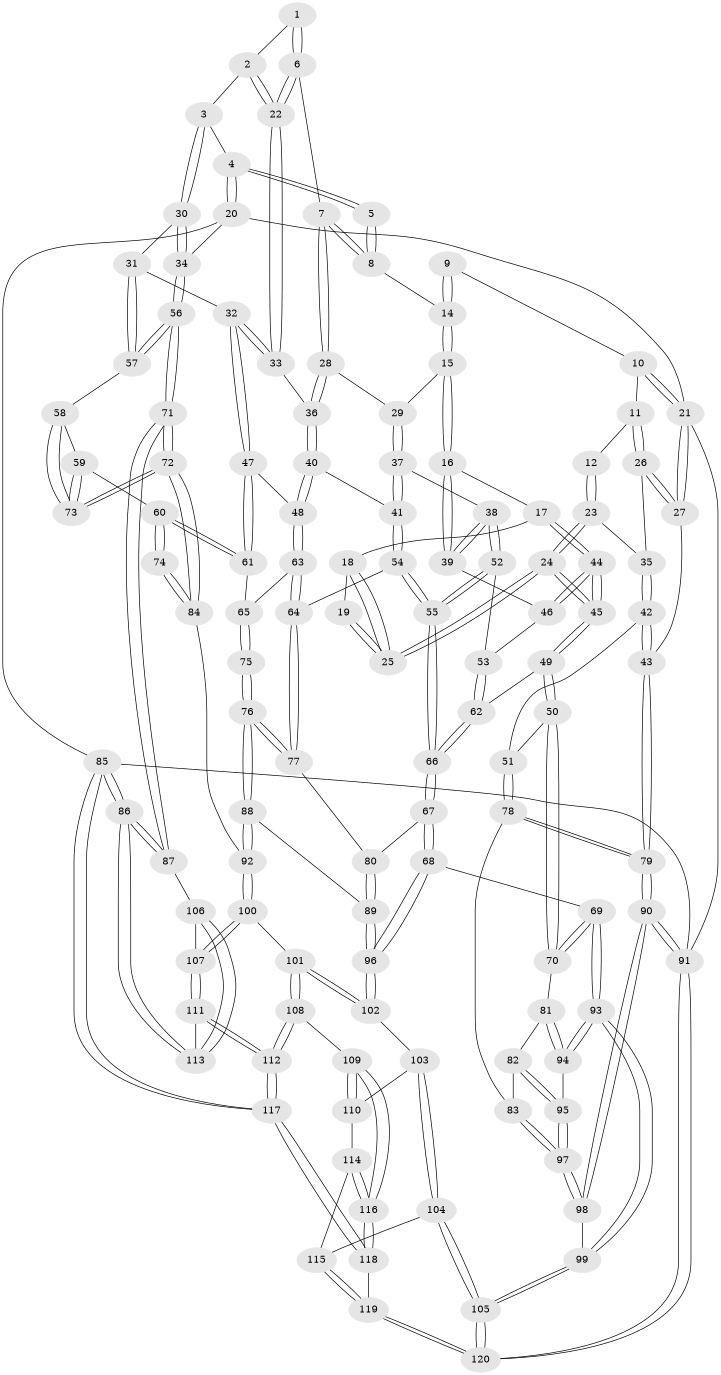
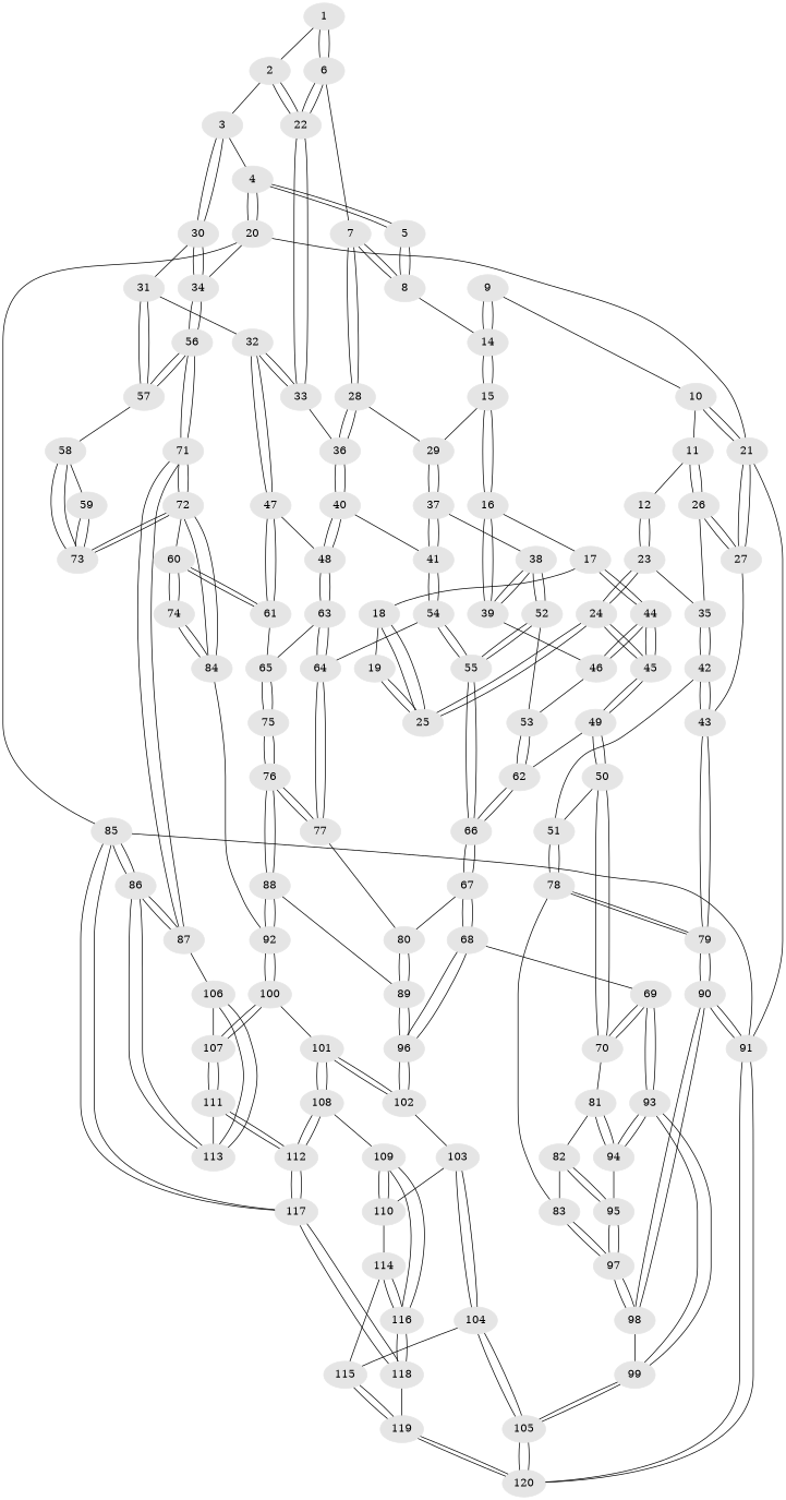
  graph {
    node [color=gray90 style=filled]
    1
    2
    6
    3
    22
    7
    4
    30
    33
    5
    20
    34
    31
    8
    21
    85
    14
    28
    29
    36
    15
    9
    10
    11
    12
    26
    27
    91
    23
    35
    24
    19
    25
    16
    17
    39
    37
    18
    44
    46
    45
    56
    86
    117
    43
    120
    42
    49
    79
    40
    38
    41
    32
    57
    47
    58
    48
    61
    71
    51
    52
    54
    53
    55
    63
    64
    78
    90
    50
    62
    65
    70
    66
    81
    83
    77
    67
    72
    87
    59
    73
    60
    74
    84
    75
    80
    76
    68
    69
    96
    89
    93
    102
    94
    99
    82
    106
    92
    88
    97
    98
    95
    100
    113
    118
    107
    101
    105
    103
    108
    111
    109
    112
    104
    110
    115
    114
    119
    116
    1 -- 2
    1 -- 6
    1 -- 6
    2 -- 3
    2 -- 22
    2 -- 22
    6 -- 22
    6 -- 22
    6 -- 7
    3 -- 4
    3 -- 30
    3 -- 30
    22 -- 33
    22 -- 33
    7 -- 8
    7 -- 8
    7 -- 28
    7 -- 28
    4 -- 5
    4 -- 5
    4 -- 20
    4 -- 20
    30 -- 34
    30 -- 34
    30 -- 31
    33 -- 36
    5 -- 8
    5 -- 8
    20 -- 34
    20 -- 21
    20 -- 85
    34 -- 56
    34 -- 56
    31 -- 32
    31 -- 57
    31 -- 57
    8 -- 14
    21 -- 27
    21 -- 27
    21 -- 91
    85 -- 91
    85 -- 86
    85 -- 86
    85 -- 117
    85 -- 117
    14 -- 15
    14 -- 15
    28 -- 29
    28 -- 36
    28 -- 36
    29 -- 37
    29 -- 37
    36 -- 40
    36 -- 40
    15 -- 29
    15 -- 16
    15 -- 16
    9 -- 14
    9 -- 14
    9 -- 10
    10 -- 21
    10 -- 21
    10 -- 11
    11 -- 12
    11 -- 26
    11 -- 26
    12 -- 23
    12 -- 23
    26 -- 27
    26 -- 27
    26 -- 35
    27 -- 43
    91 -- 120
    91 -- 120
    23 -- 35
    23 -- 24
    23 -- 24
    35 -- 42
    35 -- 42
    24 -- 25
    24 -- 25
    24 -- 45
    24 -- 45
    19 -- 25
    19 -- 25
    16 -- 17
    16 -- 39
    16 -- 39
    17 -- 18
    17 -- 44
    17 -- 44
    39 -- 46
    37 -- 38
    37 -- 41
    37 -- 41
    18 -- 19
    18 -- 25
    18 -- 25
    44 -- 46
    44 -- 46
    44 -- 45
    44 -- 45
    46 -- 53
    45 -- 49
    45 -- 49
    56 -- 57
    56 -- 57
    56 -- 71
    56 -- 71
    86 -- 87
    86 -- 87
    86 -- 113
    86 -- 113
    117 -- 118
    117 -- 118
    43 -- 79
    43 -- 79
    42 -- 43
    42 -- 43
    42 -- 51
    49 -- 50
    49 -- 50
    49 -- 62
    79 -- 90
    79 -- 90
    40 -- 41
    40 -- 48
    40 -- 48
    38 -- 39
    38 -- 39
    38 -- 52
    38 -- 52
    41 -- 54
    41 -- 54
    32 -- 33
    32 -- 33
    32 -- 47
    32 -- 47
    57 -- 58
    47 -- 48
    47 -- 61
    47 -- 61
    58 -- 59
    58 -- 73
    58 -- 73
    48 -- 63
    48 -- 63
    61 -- 65
    71 -- 72
    71 -- 72
    71 -- 87
    71 -- 87
    51 -- 78
    51 -- 78
    52 -- 53
    52 -- 55
    52 -- 55
    54 -- 55
    54 -- 55
    54 -- 64
    53 -- 62
    53 -- 62
    55 -- 66
    55 -- 66
    63 -- 64
    63 -- 64
    63 -- 65
    64 -- 77
    64 -- 77
    78 -- 79
    78 -- 79
    78 -- 83
    90 -- 91
    90 -- 91
    90 -- 98
    90 -- 98
    50 -- 51
    50 -- 70
    50 -- 70
    62 -- 66
    62 -- 66
    65 -- 75
    65 -- 75
    70 -- 81
    66 -- 67
    66 -- 67
    81 -- 94
    81 -- 94
    81 -- 82
    83 -- 97
    83 -- 97
    77 -- 80
    67 -- 80
    67 -- 68
    67 -- 68
    72 -- 73
    72 -- 73
    72 -- 84
    72 -- 84
    87 -- 106
    59 -- 73
    59 -- 73
-   59 -- 60
+   72 -- 60
    60 -- 61
    60 -- 61
    60 -- 74
    60 -- 74
    74 -- 84
    74 -- 84
    84 -- 92
    75 -- 76
    75 -- 76
    80 -- 89
    80 -- 89
    76 -- 77
    76 -- 77
    76 -- 88
    76 -- 88
    68 -- 69
    68 -- 96
    68 -- 96
    69 -- 70
    69 -- 70
    69 -- 93
    69 -- 93
    96 -- 102
    96 -- 102
    89 -- 96
    89 -- 96
    93 -- 94
    93 -- 94
    93 -- 99
    93 -- 99
    102 -- 103
    94 -- 95
    99 -- 105
    99 -- 105
    82 -- 83
    82 -- 95
    82 -- 95
    106 -- 113
    106 -- 113
    106 -- 107
    92 -- 100
    92 -- 100
    88 -- 89
    88 -- 92
    88 -- 92
    97 -- 98
    97 -- 98
    98 -- 99
    95 -- 97
    95 -- 97
    100 -- 107
    100 -- 107
    100 -- 101
    118 -- 119
    107 -- 111
    107 -- 111
    101 -- 102
    101 -- 102
    101 -- 108
    101 -- 108
    105 -- 120
    105 -- 120
    103 -- 104
    103 -- 104
    103 -- 110
    108 -- 109
    108 -- 112
    108 -- 112
    111 -- 113
    111 -- 112
    111 -- 112
    109 -- 110
    109 -- 110
    109 -- 116
    109 -- 116
    112 -- 117
    112 -- 117
    104 -- 105
    104 -- 105
    104 -- 115
    110 -- 114
    115 -- 119
    115 -- 119
    114 -- 115
    114 -- 116
    114 -- 116
    119 -- 120
    119 -- 120
    116 -- 118
    116 -- 118
  }
